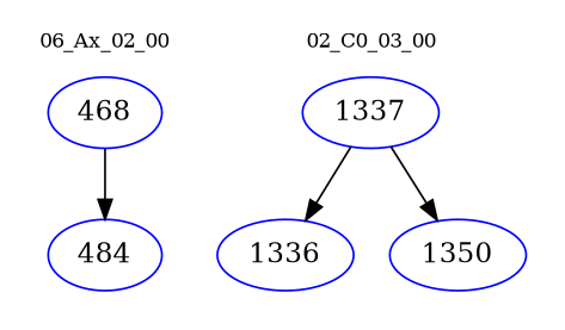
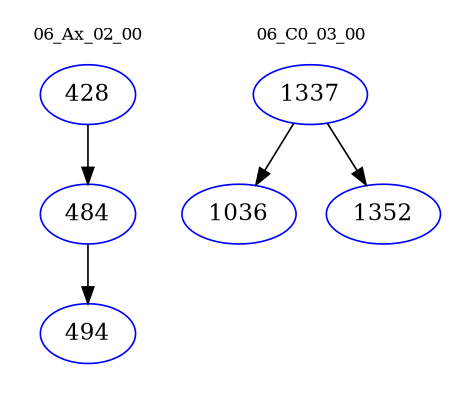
  digraph {
    fontname="DejaVu Serif"
    node [color=blue fontname="DejaVu Serif"]
    edge [color=black fontname="DejaVu Serif"]
    n1 [label=484]
-   n2 [label=468]
+   n2 [label=428]
+   n3 [label=494]
    n4 [label=1337]
-   n5 [label=1336]
-   n6 [label=1350]
+   n5 [label=1036]
+   n6 [label=1352]
    subgraph cluster_1 {
      color=white
      fontsize=10
      label="06_Ax_02_00"
      n1
      n2
+     n3
    }
    subgraph cluster_2 {
      color=white
      fontsize=10
-     label="02_C0_03_00"
+     label="06_C0_03_00"
      n4
      n5
      n6
    }
+   n1 -> n3
    n2 -> n1
    n4 -> n5
    n4 -> n6
  }
